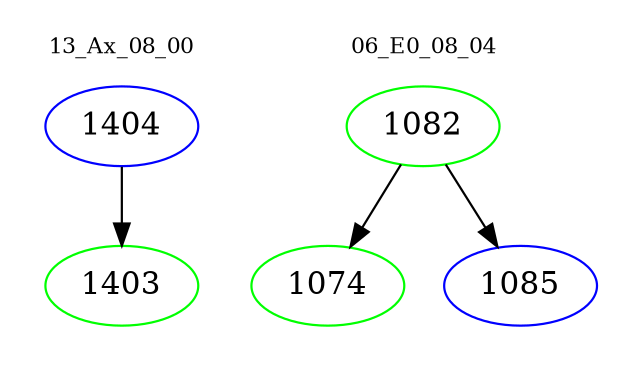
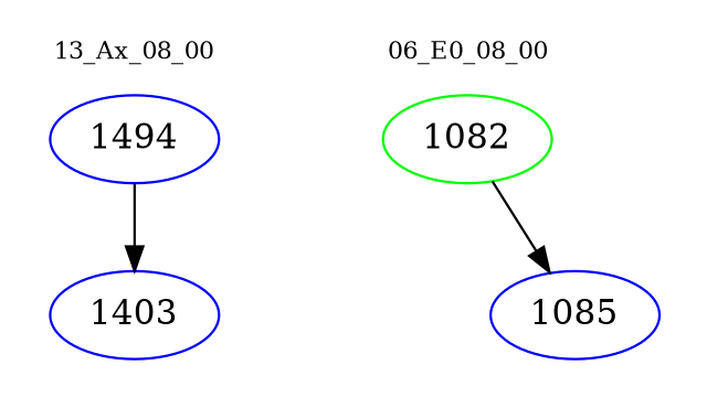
  digraph {
    node [color=blue]
    edge [color=black]
-   n1 [label=1404]
-   n2 [color=green label=1403]
+   n1 [label=1494]
+   n2 [label=1403]
    n3 [color=green label=1082]
-   n4 [color=green label=1074]
    n5 [label=1085]
    subgraph cluster_1 {
      color=white
      fontsize=10
      label="13_Ax_08_00"
      n1
      n2
    }
    subgraph cluster_2 {
      color=white
      fontsize=10
-     label="06_E0_08_04"
+     label="06_E0_08_00"
      n3
-     n4
      n5
    }
    n1 -> n2
-   n3 -> n4
    n3 -> n5
  }
